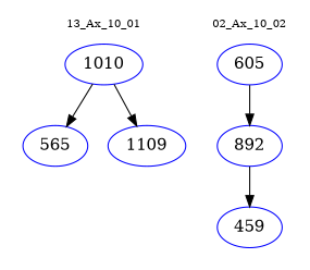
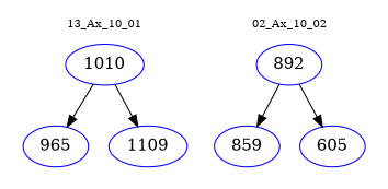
  digraph {
    node [color=blue]
    edge [color=black]
    n1 [label=1010]
-   n2 [label=565]
+   n2 [label=965]
    n3 [label=1109]
    n4 [label=892]
-   n5 [label=459]
+   n5 [label=859]
    n6 [label=605]
    subgraph cluster_1 {
      color=white
      fontsize=10
      label="13_Ax_10_01"
      n1
      n2
      n3
    }
    subgraph cluster_2 {
      color=white
      fontsize=10
      label="02_Ax_10_02"
      n4
      n5
      n6
    }
    n1 -> n2
    n1 -> n3
    n4 -> n5
-   n6 -> n4
+   n4 -> n6
  }
